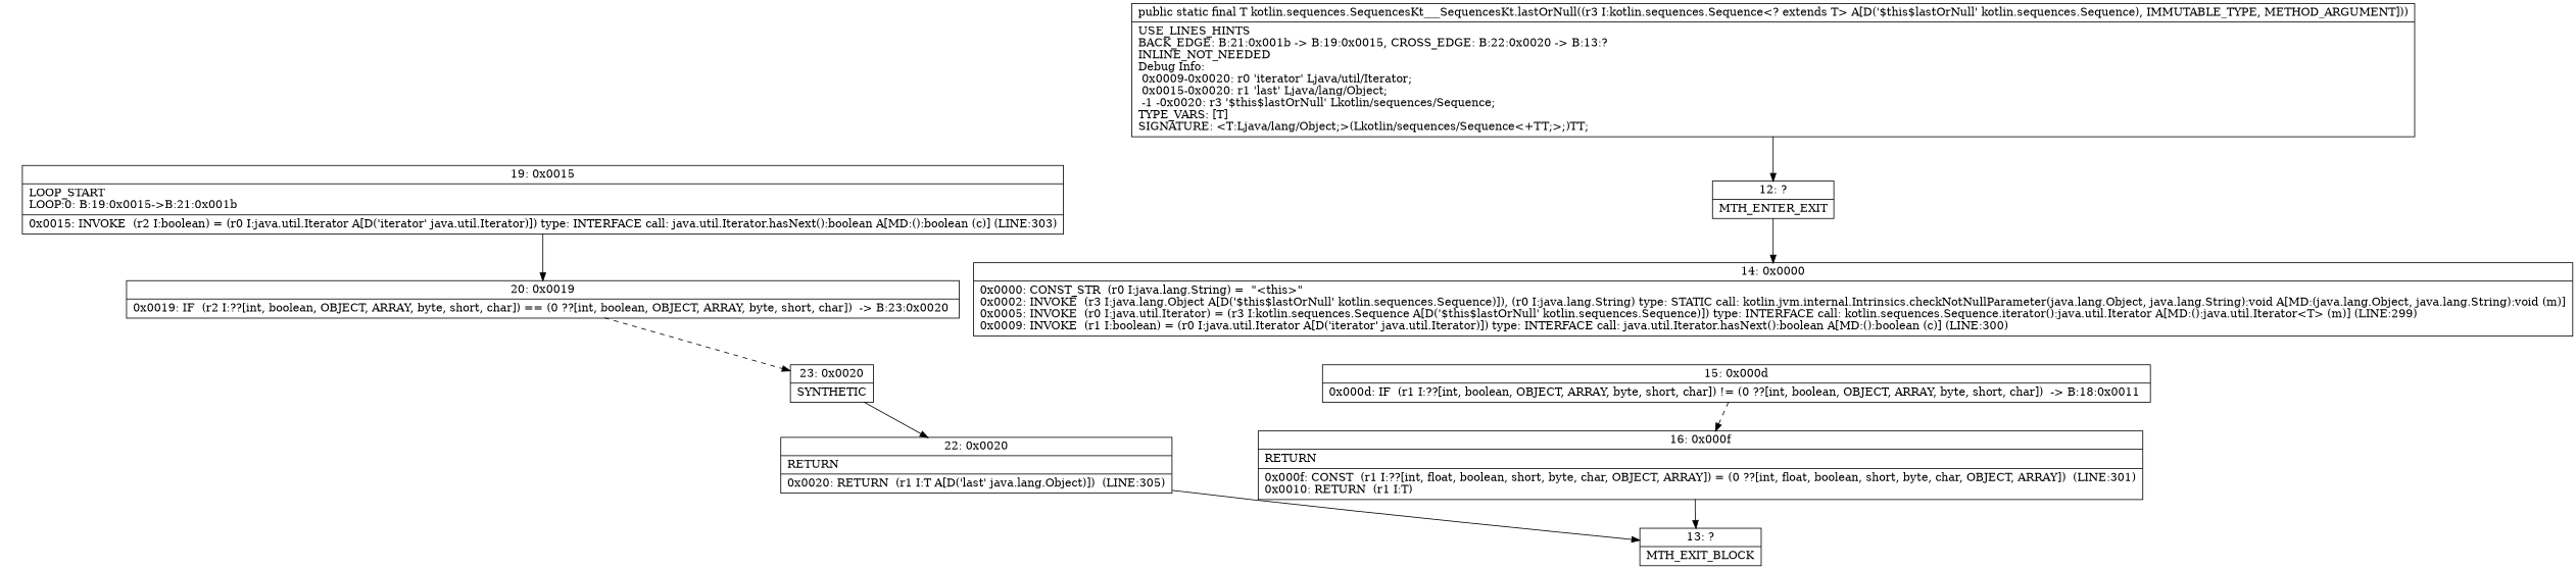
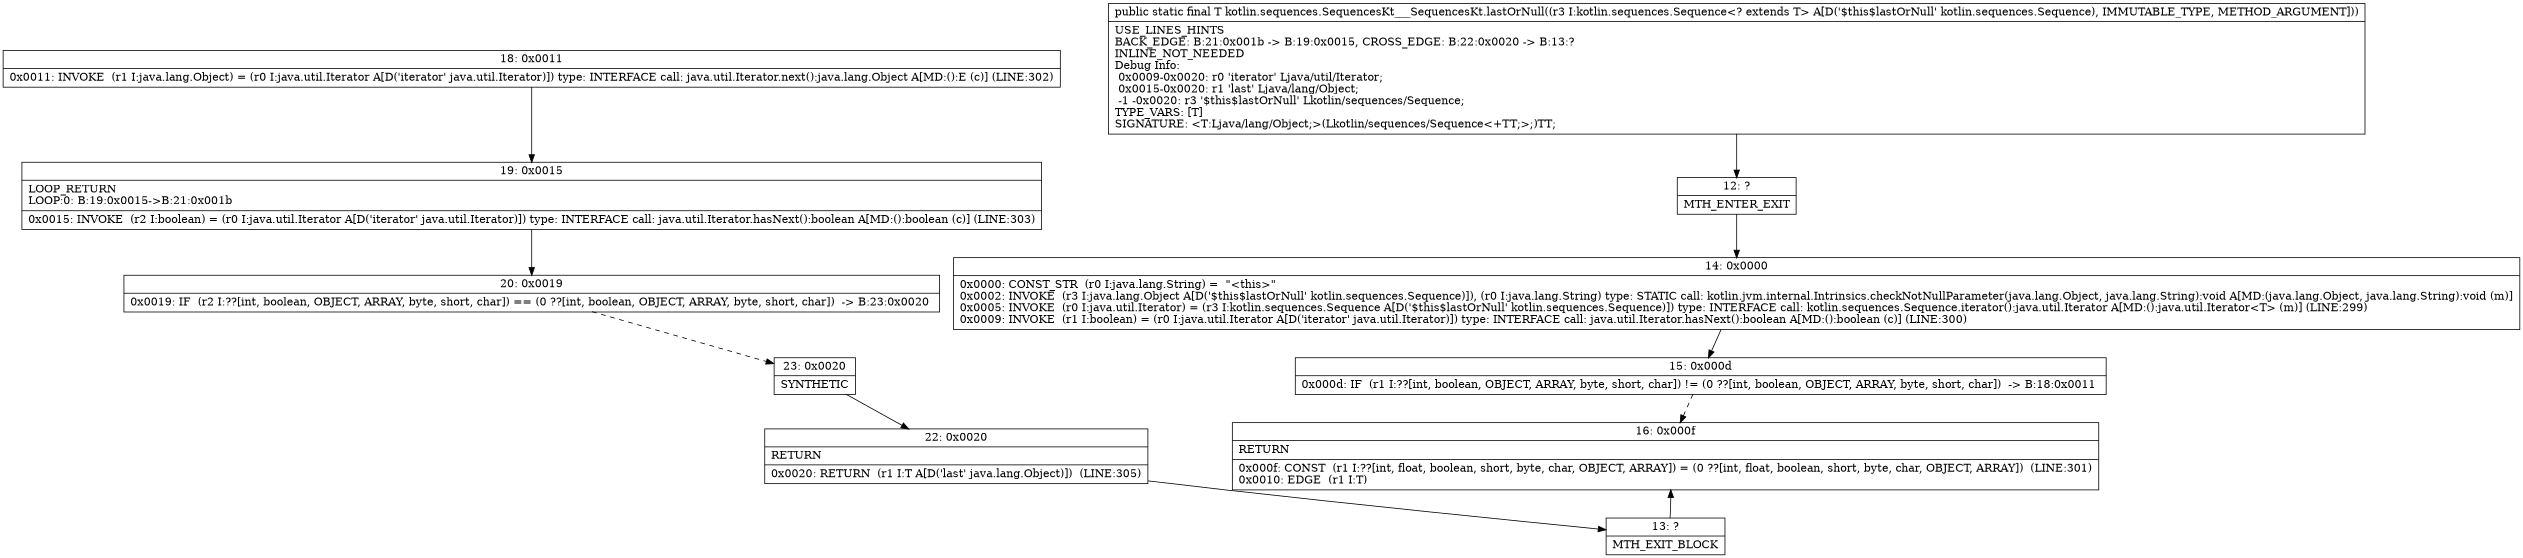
  digraph {
    node [shape=record]
    n1 [label="{12\:\ ?|MTH_ENTER_EXIT\l}"]
    n2 [label="{14\:\ 0x0000|0x0000: CONST_STR  (r0 I:java.lang.String) =  \"\<this\>\" \l0x0002: INVOKE  (r3 I:java.lang.Object A[D('$this$lastOrNull' kotlin.sequences.Sequence)]), (r0 I:java.lang.String) type: STATIC call: kotlin.jvm.internal.Intrinsics.checkNotNullParameter(java.lang.Object, java.lang.String):void A[MD:(java.lang.Object, java.lang.String):void (m)]\l0x0005: INVOKE  (r0 I:java.util.Iterator) = (r3 I:kotlin.sequences.Sequence A[D('$this$lastOrNull' kotlin.sequences.Sequence)]) type: INTERFACE call: kotlin.sequences.Sequence.iterator():java.util.Iterator A[MD:():java.util.Iterator\<T\> (m)] (LINE:299)\l0x0009: INVOKE  (r1 I:boolean) = (r0 I:java.util.Iterator A[D('iterator' java.util.Iterator)]) type: INTERFACE call: java.util.Iterator.hasNext():boolean A[MD:():boolean (c)] (LINE:300)\l}"]
    n3 [label="{15\:\ 0x000d|0x000d: IF  (r1 I:??[int, boolean, OBJECT, ARRAY, byte, short, char]) != (0 ??[int, boolean, OBJECT, ARRAY, byte, short, char])  \-\> B:18:0x0011 \l}"]
-   n4 [label="{16\:\ 0x000f|RETURN\l|0x000f: CONST  (r1 I:??[int, float, boolean, short, byte, char, OBJECT, ARRAY]) = (0 ??[int, float, boolean, short, byte, char, OBJECT, ARRAY])  (LINE:301)\l0x0010: RETURN  (r1 I:T) \l}"]
+   n4 [label="{16\:\ 0x000f|RETURN\l|0x000f: CONST  (r1 I:??[int, float, boolean, short, byte, char, OBJECT, ARRAY]) = (0 ??[int, float, boolean, short, byte, char, OBJECT, ARRAY])  (LINE:301)\l0x0010: EDGE  (r1 I:T) \l}"]
    n5 [label="{13\:\ ?|MTH_EXIT_BLOCK\l}"]
-   n7 [label="{19\:\ 0x0015|LOOP_START\lLOOP:0: B:19:0x0015\-\>B:21:0x001b\l|0x0015: INVOKE  (r2 I:boolean) = (r0 I:java.util.Iterator A[D('iterator' java.util.Iterator)]) type: INTERFACE call: java.util.Iterator.hasNext():boolean A[MD:():boolean (c)] (LINE:303)\l}"]
+   n6 [label="{18\:\ 0x0011|0x0011: INVOKE  (r1 I:java.lang.Object) = (r0 I:java.util.Iterator A[D('iterator' java.util.Iterator)]) type: INTERFACE call: java.util.Iterator.next():java.lang.Object A[MD:():E (c)] (LINE:302)\l}"]
+   n7 [label="{19\:\ 0x0015|LOOP_RETURN\lLOOP:0: B:19:0x0015\-\>B:21:0x001b\l|0x0015: INVOKE  (r2 I:boolean) = (r0 I:java.util.Iterator A[D('iterator' java.util.Iterator)]) type: INTERFACE call: java.util.Iterator.hasNext():boolean A[MD:():boolean (c)] (LINE:303)\l}"]
    n8 [label="{20\:\ 0x0019|0x0019: IF  (r2 I:??[int, boolean, OBJECT, ARRAY, byte, short, char]) == (0 ??[int, boolean, OBJECT, ARRAY, byte, short, char])  \-\> B:23:0x0020 \l}"]
    n9 [label="{23\:\ 0x0020|SYNTHETIC\l}"]
    n10 [label="{22\:\ 0x0020|RETURN\l|0x0020: RETURN  (r1 I:T A[D('last' java.lang.Object)])  (LINE:305)\l}"]
    n11 [label="{public static final T kotlin.sequences.SequencesKt___SequencesKt.lastOrNull((r3 I:kotlin.sequences.Sequence\<? extends T\> A[D('$this$lastOrNull' kotlin.sequences.Sequence), IMMUTABLE_TYPE, METHOD_ARGUMENT]))  | USE_LINES_HINTS\lBACK_EDGE: B:21:0x001b \-\> B:19:0x0015, CROSS_EDGE: B:22:0x0020 \-\> B:13:?\lINLINE_NOT_NEEDED\lDebug Info:\l  0x0009\-0x0020: r0 'iterator' Ljava\/util\/Iterator;\l  0x0015\-0x0020: r1 'last' Ljava\/lang\/Object;\l  \-1 \-0x0020: r3 '$this$lastOrNull' Lkotlin\/sequences\/Sequence;\lTYPE_VARS: [T]\lSIGNATURE: \<T:Ljava\/lang\/Object;\>(Lkotlin\/sequences\/Sequence\<+TT;\>;)TT;\l}"]
    n1 -> n2
+   n2 -> n3
    n3 -> n4 [style=dashed]
-   n4 -> n5
+   n5 -> n4
+   n6 -> n7
    n7 -> n8
    n8 -> n9 [style=dashed]
    n9 -> n10
    n10 -> n5
    n11 -> n1
  }
